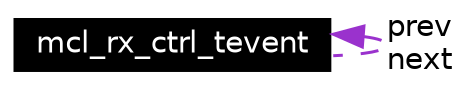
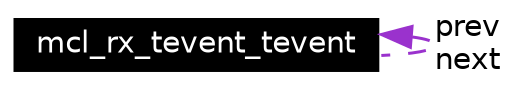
  digraph {
-   n1 [color=white fillcolor=black fontcolor=white fontname=Helvetica fontsize=10 height=0.2 label=mcl_rx_ctrl_tevent shape=record style=filled width=0.4]
+   n1 [color=white fillcolor=black fontcolor=white fontname=Helvetica fontsize=10 height=0.2 label=mcl_rx_tevent_tevent shape=record style=filled width=0.4]
    n1 -> n1 [color=darkorchid3 dir=back fontname=Helvetica fontsize=10 label="prev\nnext" labelfontname=Helvetica labelfontsize=10 style=dashed]
  }
